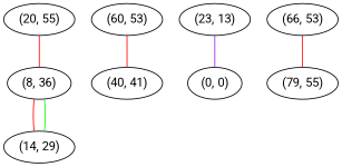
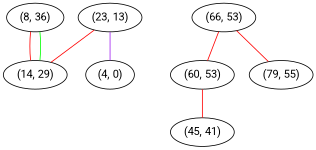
  graph {
    fontname=Roboto
    node [fontname=Roboto]
    edge [color=red fontname=Roboto weight=1]
    n1 [label="(8, 36)"]
-   "(20, 55)"
    "(14, 29)"
    "(60, 53)"
-   "(45, 41)" [label="(40, 41)"]
+   "(45, 41)"
    "(23, 13)"
-   "(0, 0)"
+   "(0, 0)" [label="(4, 0)"]
    "(66, 53)"
    n9 [label="(79, 55)"]
    n1 -- "(14, 29)"
    n1 -- "(14, 29)" [color=green weight=2]
-   "(20, 55)" -- n1
    "(60, 53)" -- "(45, 41)"
+   "(23, 13)" -- "(14, 29)"
    "(23, 13)" -- "(0, 0)" [color=purple weight=4]
+   "(66, 53)" -- "(60, 53)"
    "(66, 53)" -- n9
  }
